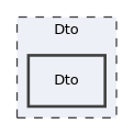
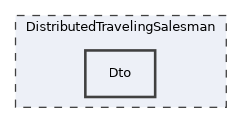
  digraph {
    compound=true
    n1 [color=grey25 fillcolor="#edf0f7" fontname=Helvetica fontsize=10 label=Dto shape=box style="filled,bold,"]
    subgraph cluster_1 {
      bgcolor="#edf0f7"
      fontname=Helvetica
      fontsize=10
-     label=Dto
+     label=DistributedTravelingSalesman
      pencolor=grey25
      style="filled,dashed,"
      n1
    }
  }
